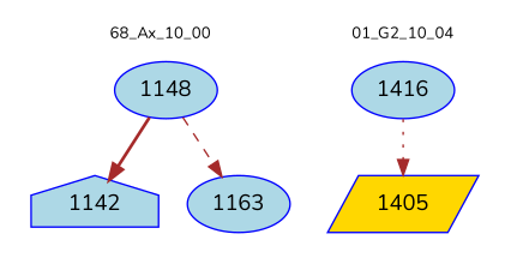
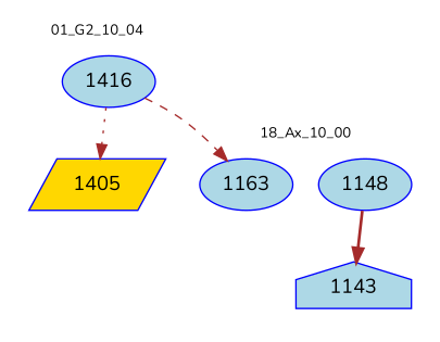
  digraph {
    fontname=Nunito
    node [color=blue fillcolor=lightblue fontname=Nunito shape=ellipse style=filled]
    edge [color=brown fontname=Nunito]
    n1 [label=1148]
-   n2 [label=1142 shape=house]
+   n2 [label=1143 shape=house]
    n3 [label=1163]
    n4 [label=1416]
    n5 [fillcolor=gold label=1405 shape=parallelogram]
    subgraph cluster_1 {
      color=white
      fontsize=10
-     label="68_Ax_10_00"
+     label="18_Ax_10_00"
      n1
      n2
      n3
    }
    subgraph cluster_2 {
      color=white
      fontsize=10
      label="01_G2_10_04"
      n4
      n5
    }
    n1 -> n2 [style=bold]
-   n1 -> n3 [style=dashed]
+   n4 -> n3 [style=dashed]
    n4 -> n5 [style=dotted]
  }
